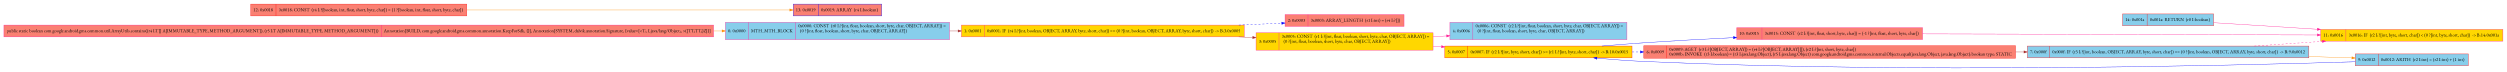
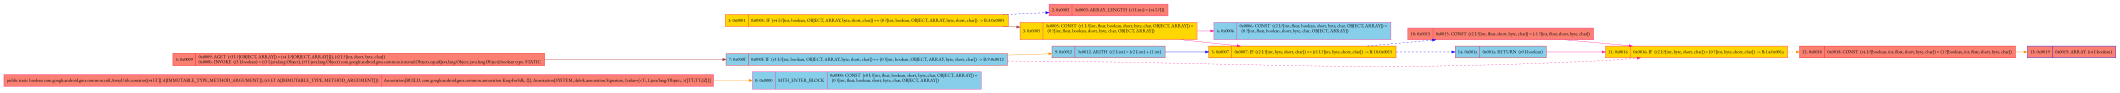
  digraph {
    fontname="EB Garamond"
    rankdir=LR
    node [color=deeppink fillcolor=salmon fontname="EB Garamond" shape=record style=filled]
    edge [color=deeppink fontname="EB Garamond"]
-   n1 [fillcolor=skyblue label="{0\:\ 0x0000|MTH_MTH_BLOCK\l|0x0000: CONST  (r0 I:?[int, float, boolean, short, byte, char, OBJECT, ARRAY]) = \l  (0 ?[int, float, boolean, short, byte, char, OBJECT, ARRAY])\l \l}"]
-   n2 [fillcolor=gold label="{1\:\ 0x0001|0x0001: IF  (r4 I:?[int, boolean, OBJECT, ARRAY, byte, short, char]) == (0 ?[int, boolean, OBJECT, ARRAY, byte, short, char])  \-\> B:3:0x0005 \l}"]
+   n1 [fillcolor=skyblue label="{0\:\ 0x0000|MTH_ENTER_BLOCK\l|0x0000: CONST  (r0 I:?[int, float, boolean, short, byte, char, OBJECT, ARRAY]) = \l  (0 ?[int, float, boolean, short, byte, char, OBJECT, ARRAY])\l \l}"]
+   n2 [color=red fillcolor=gold label="{1\:\ 0x0001|0x0001: IF  (r4 I:?[int, boolean, OBJECT, ARRAY, byte, short, char]) == (0 ?[int, boolean, OBJECT, ARRAY, byte, short, char])  \-\> B:3:0x0005 \l}"]
    n3 [label="{2\:\ 0x0003|0x0003: ARRAY_LENGTH  (r1 I:int) = (r4 I:?[]) \l}"]
    n4 [fillcolor=gold label="{3\:\ 0x0005|0x0005: CONST  (r1 I:?[int, float, boolean, short, byte, char, OBJECT, ARRAY]) = \l  (0 ?[int, float, boolean, short, byte, char, OBJECT, ARRAY])\l \l}"]
    n5 [fillcolor=skyblue label="{4\:\ 0x0006|0x0006: CONST  (r2 I:?[int, float, boolean, short, byte, char, OBJECT, ARRAY]) = \l  (0 ?[int, float, boolean, short, byte, char, OBJECT, ARRAY])\l \l}"]
    n6 [color=red fillcolor=gold label="{5\:\ 0x0007|0x0007: IF  (r2 I:?[int, byte, short, char]) \>= (r1 I:?[int, byte, short, char])  \-\> B:10:0x0015 \l}"]
    n7 [color=red label="{6\:\ 0x0009|0x0009: AGET  (r3 I:?[OBJECT, ARRAY]) = (r4 I:?[OBJECT, ARRAY][]), (r2 I:?[int, short, byte, char]) \l0x000b: INVOKE  (r3 I:boolean) = (r3 I:java.lang.Object), (r5 I:java.lang.Object) com.google.android.gms.common.internal.Objects.equal(java.lang.Object, java.lang.Object):boolean type: STATIC \l}"]
    n8 [label="{10\:\ 0x0015|0x0015: CONST  (r2 I:?[int, float, short, byte, char]) = (\-1 ?[int, float, short, byte, char]) \l}"]
    n9 [color=red fillcolor=skyblue label="{7\:\ 0x000f|0x000f: IF  (r3 I:?[int, boolean, OBJECT, ARRAY, byte, short, char]) == (0 ?[int, boolean, OBJECT, ARRAY, byte, short, char])  \-\> B:9:0x0012 \l}"]
    n10 [fillcolor=gold label="{11\:\ 0x0016|0x0016: IF  (r2 I:?[int, byte, short, char]) \< (0 ?[int, byte, short, char])  \-\> B:14:0x001a \l}"]
    n11 [color=red fillcolor=skyblue label="{9\:\ 0x0012|0x0012: ARITH  (r2 I:int) = (r2 I:int) + (1 int) \l}"]
    n12 [color=red label="{12\:\ 0x0018|0x0018: CONST  (r4 I:?[boolean, int, float, short, byte, char]) = (1 ?[boolean, int, float, short, byte, char]) \l}"]
    n13 [color=blue label="{13\:\ 0x0019|0x0019: ARRAY  (r4 I:boolean) \l}"]
    n14 [color=red fillcolor=skyblue label="{14\:\ 0x001a|0x001a: RETURN  (r0 I:boolean) \l}"]
    n15 [label="{public static boolean com.google.android.gms.common.util.ArrayUtils.contains((r4 I:T[] A[IMMUTABLE_TYPE, METHOD_ARGUMENT]), (r5 I:T A[IMMUTABLE_TYPE, METHOD_ARGUMENT]))  | Annotation[BUILD, com.google.android.gms.common.annotation.KeepForSdk, \{\}], Annotation[SYSTEM, dalvik.annotation.Signature, \{value=[\<T:, Ljava\/lang\/Object;, \>([TT;TT;)Z]\}]\l}"]
-   n1 -> n2 [color=brown]
    n2 -> n3 [color=blue style=dashed]
    n2 -> n4 [color=brown]
    n4 -> n5
    n4 -> n6
-   n6 -> n7 [color=blue style=dashed]
-   n6 -> n8 [color=blue]
+   n6 -> n14 [color=blue style=dashed]
+   n6 -> n8 [color=blue style=dashed]
    n7 -> n9 [color=brown]
    n8 -> n10
    n9 -> n10 [style=dashed]
    n9 -> n11 [color=darkorange]
+   n10 -> n12 [color=darkorange style=dashed]
    n11 -> n6 [color=blue]
    n12 -> n13 [color=darkorange]
    n14 -> n10
    n15 -> n1 [color=darkorange]
  }
